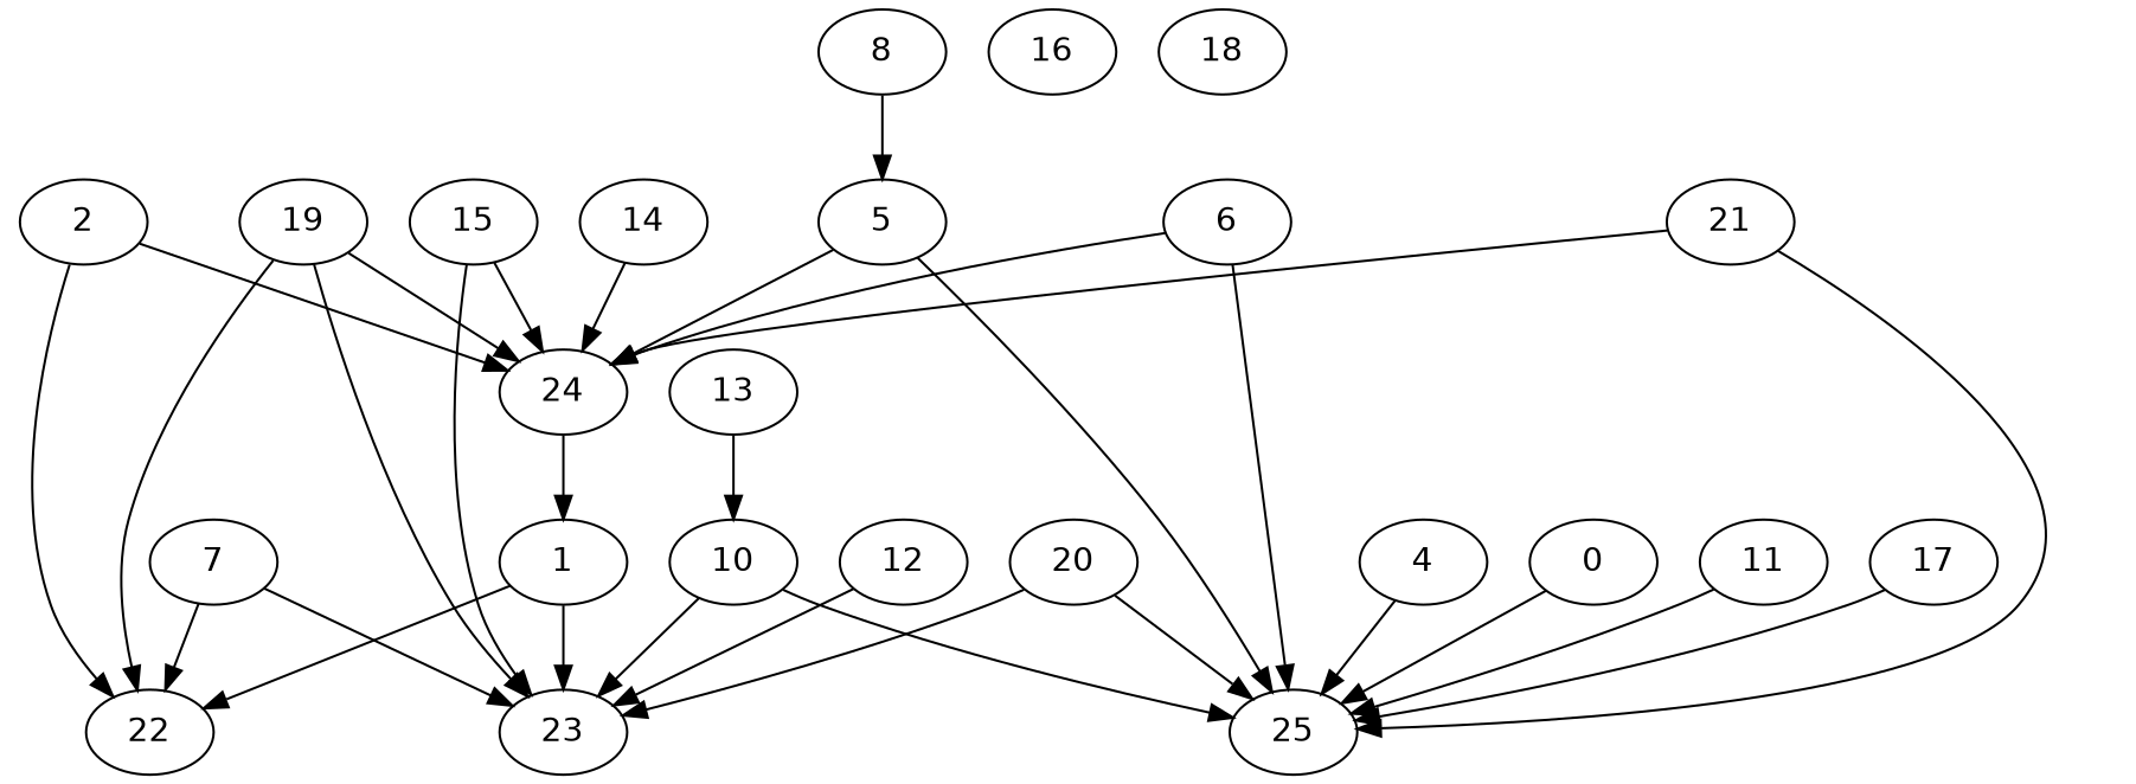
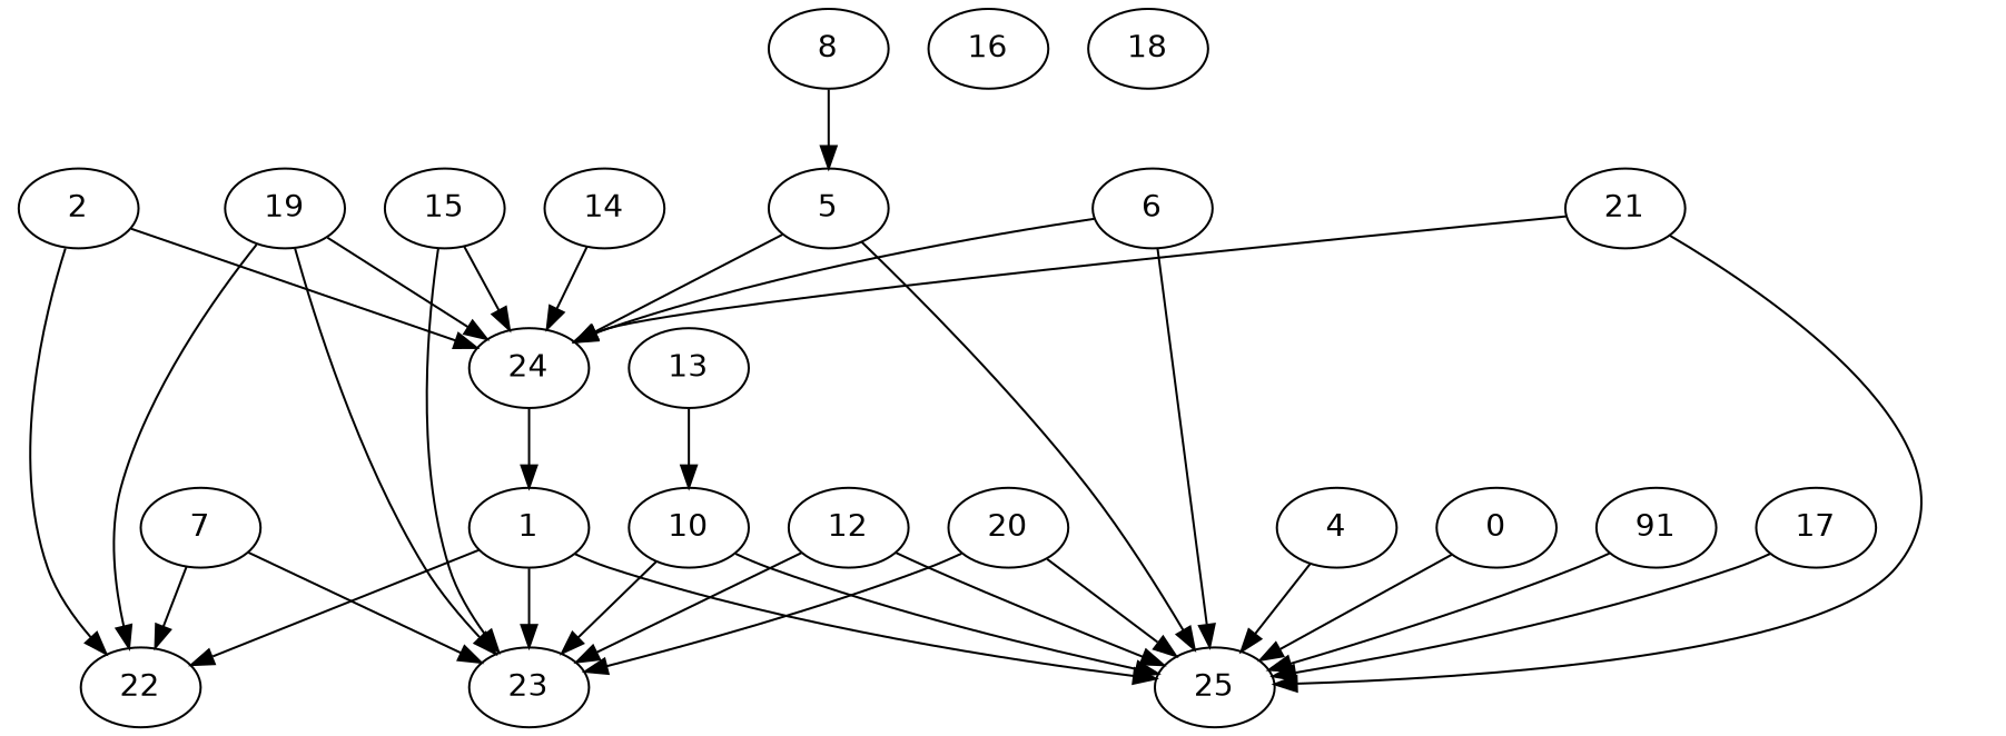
  digraph {
    fontname="DejaVu Sans"
    node [alpha=0.07 fontname="DejaVu Sans"]
    edge [fontname="DejaVu Sans"]
    1 [alpha=0.10 expect_size=39853056]
    22 [alpha=0.18 expect_size=15212544]
    23 [alpha=0.08 expect_size=45381632]
    25 [alpha=0.16 expect_size=39839744]
    24 [alpha=0.19 expect_size=37140480]
    2 [alpha=0.11 expect_size=26973184]
    4 [alpha=0.16 expect_size=8847360]
    5 [alpha=0.12 expect_size=18050048]
    6 [expect_size=11066368]
    7 [alpha=0.03 expect_size=24852480]
    8 [alpha=0.05 expect_size=7091200]
    n12 [expect_size=9322496 label=0]
    10 [alpha=0.04 expect_size=15408128]
-   11 [expect_size=23795712]
+   11 [expect_size=23795712 label=91]
    12 [alpha=0.13 expect_size=47577088]
    13 [alpha=0.17 expect_size=25488384]
    14 [alpha=0.01 expect_size=13616128]
    15 [alpha=0.19 expect_size=5319680]
    16 [expect_size=34644992]
    17 [alpha=0.12 expect_size=50541568]
    18 [alpha=0.05 expect_size=11002880]
    19 [alpha=0.09 expect_size=22215680]
    20 [alpha=0.13 expect_size=38451200]
    21 [alpha=0.11 expect_size=46755840]
    1 -> 22
    1 -> 23
+   1 -> 25
    24 -> 1
    2 -> 22
    2 -> 24
    4 -> 25
    5 -> 25
    5 -> 24
    6 -> 25
    6 -> 24
    7 -> 22
    7 -> 23
    8 -> 5
    n12 -> 25
    10 -> 23
    10 -> 25
    11 -> 25
    12 -> 23
+   12 -> 25
    13 -> 10
    14 -> 24
    15 -> 23
    15 -> 24
    17 -> 25
    19 -> 22
    19 -> 23
    19 -> 24
    20 -> 23
    20 -> 25
    21 -> 25
    21 -> 24
  }
